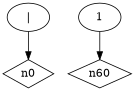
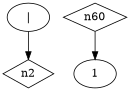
  digraph {
-   n0 [shape=diamond]
+   n0 [shape=diamond label=n2]
    n1 [label="|"]
    n10 [label=n60 shape=diamond]
    n4 [label=1]
    n1 -> n0
-   n4 -> n10
+   n10 -> n4
  }
